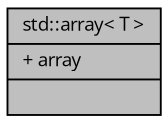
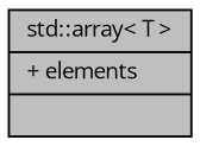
  digraph {
    fontname="Open Sans"
-   n1 [color=black fillcolor=grey75 fontcolor=black fontname="Open Sans" fontsize=10 height=0.2 label="{std::array\< T \>\n|+ array\l|}" shape=record style=filled width=0.4]
+   n1 [color=black fillcolor=grey75 fontcolor=black fontname="Open Sans" fontsize=10 height=0.2 label="{std::array\< T \>\n|+ elements\l|}" shape=record style=filled width=0.4]
  }
